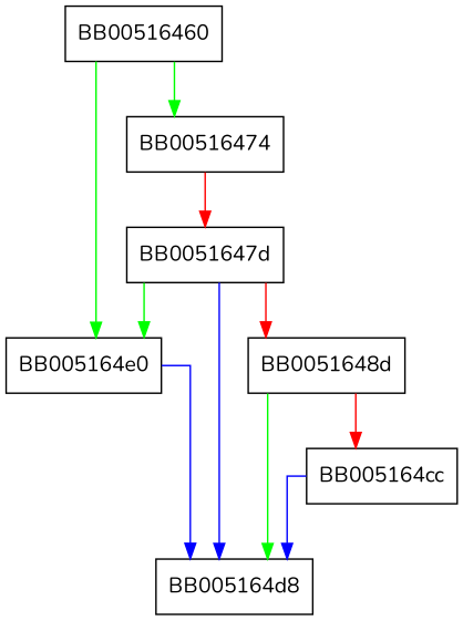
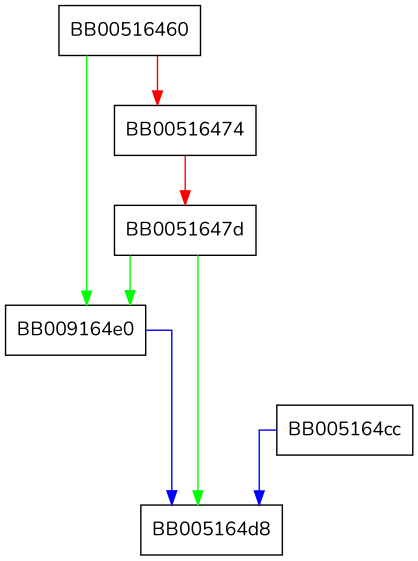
  digraph {
    fontname=Nunito
    splines=ortho
    node [fontname=Nunito shape=box]
    edge [color=green fontname=Nunito]
    BB00516460
-   BB005164e0
+   BB005164e0 [label=BB009164e0]
    BB00516474
    BB005164d8
    BB0051647d
-   BB0051648d
    BB005164cc
    BB00516460 -> BB005164e0
-   BB00516460 -> BB00516474
+   BB00516460 -> BB00516474 [color=red]
    BB005164e0 -> BB005164d8 [color=blue]
    BB00516474 -> BB0051647d [color=red]
    BB0051647d -> BB005164e0
-   BB0051647d -> BB005164d8 [color=blue]
-   BB0051647d -> BB0051648d [color=red]
-   BB0051648d -> BB005164d8
-   BB0051648d -> BB005164cc [color=red]
+   BB0051647d -> BB005164d8
    BB005164cc -> BB005164d8 [color=blue]
  }
